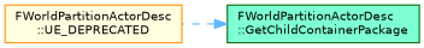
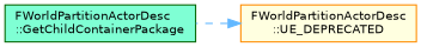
  digraph {
    rankdir=RL
    node [fontname=Helvetica fontsize=10 shape=box style=filled]
    n1 [color=darkgreen fillcolor=aquamarine fontcolor=black height=0.2 label="FWorldPartitionActorDesc\l::GetChildContainerPackage" width=0.4]
    n2 [color=darkorange fillcolor=lightyellow height=0.2 label="FWorldPartitionActorDesc\l::UE_DEPRECATED" width=0.4]
-   n1 -> n2 [color=steelblue1 dir=back fontname=Helvetica fontsize=10 labelfontname=Helvetica labelfontsize=10 style=dashed]
+   n2 -> n1 [color=steelblue1 dir=back fontname=Helvetica fontsize=10 labelfontname=Helvetica labelfontsize=10 style=dashed]
  }
